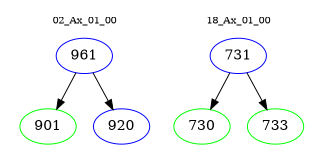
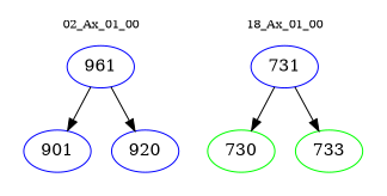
  digraph {
    node [color=blue]
    edge [color=black]
    n1 [label=961]
-   n2 [color=green label=901]
+   n2 [label=901]
    n3 [label=920]
    n4 [label=731]
    n5 [color=green label=730]
    n6 [color=green label=733]
    subgraph cluster_1 {
      color=white
      fontsize=10
      label="02_Ax_01_00"
      n1
      n2
      n3
    }
    subgraph cluster_2 {
      color=white
      fontsize=10
      label="18_Ax_01_00"
      n4
      n5
      n6
    }
    n1 -> n2
    n1 -> n3
    n4 -> n5
    n4 -> n6
  }
